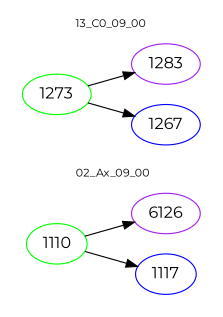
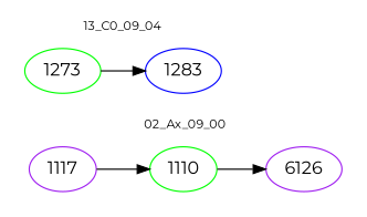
  digraph {
    fontname=Montserrat
    rankdir=LR
    node [color=green fontname=Montserrat]
    edge [color=black fontname=Montserrat]
    n1 [label=1110]
-   n2 [color=blue label=1117]
+   n2 [color=purple label=1117]
    n3 [color=purple label=6126]
    n4 [label=1273]
-   n5 [color=blue label=1267]
-   n6 [color=purple label=1283]
+   n6 [color=blue label=1283]
    subgraph cluster_1 {
      color=white
      fontsize=10
      label="02_Ax_09_00"
      n1
      n2
      n3
    }
    subgraph cluster_2 {
      color=white
      fontsize=10
-     label="13_C0_09_00"
+     label="13_C0_09_04"
      n4
-     n5
      n6
    }
-   n1 -> n2
+   n2 -> n1
    n1 -> n3
-   n4 -> n5
    n4 -> n6
  }
